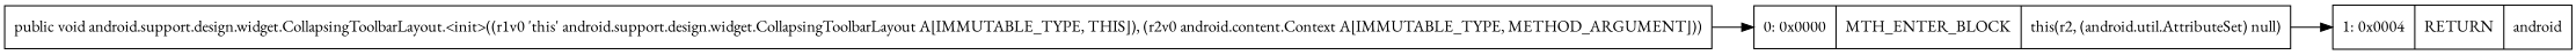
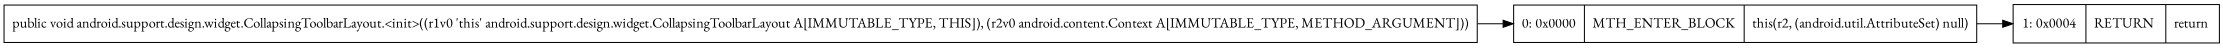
  digraph {
    rankdir=LR
    fontname="EB Garamond"
    node [shape=record fontname="EB Garamond"]
    edge [fontname="EB Garamond"]
    n1 [label="{0\:\ 0x0000|MTH_ENTER_BLOCK\l|this(r2, (android.util.AttributeSet) null)\l}"]
-   n2 [label="{1\:\ 0x0004|RETURN\l|android\l}"]
+   n2 [label="{1\:\ 0x0004|RETURN\l|return\l}"]
    n3 [label="{public void android.support.design.widget.CollapsingToolbarLayout.\<init\>((r1v0 'this' android.support.design.widget.CollapsingToolbarLayout A[IMMUTABLE_TYPE, THIS]), (r2v0 android.content.Context A[IMMUTABLE_TYPE, METHOD_ARGUMENT])) }"]
    n1 -> n2
    n3 -> n1
  }
